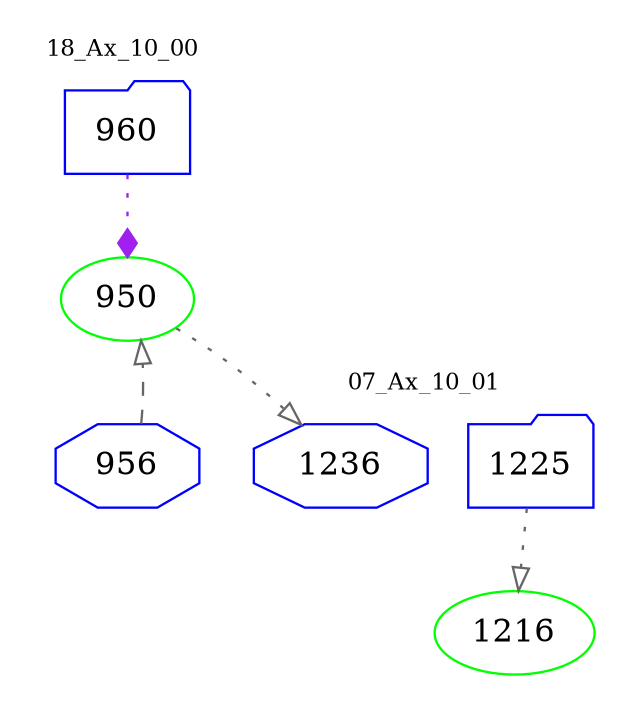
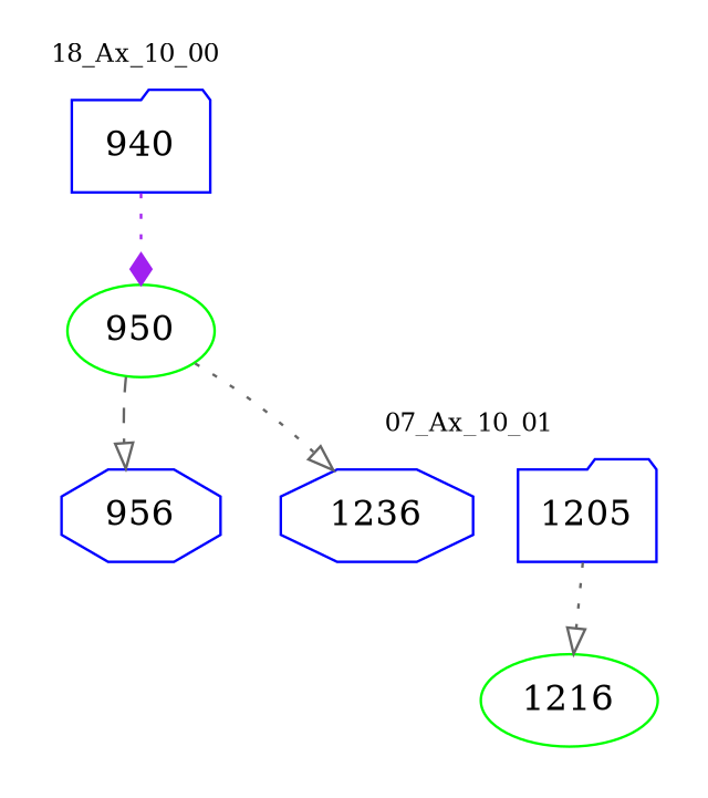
  digraph {
    node [color=blue shape=folder]
    edge [arrowhead=onormal color=gray40 style=dotted]
-   n1 [label=960]
+   n1 [label=940]
    n2 [color=green label=950 shape=ellipse]
    n3 [label=956 shape=octagon]
-   n4 [label=1225]
+   n4 [label=1205]
    n5 [color=green label=1216 shape=ellipse]
    n6 [label=1236 shape=octagon]
    subgraph cluster_1 {
      color=white
      fontsize=10
      label="18_Ax_10_00"
      n1
      n2
      n3
    }
    subgraph cluster_2 {
      color=white
      fontsize=10
      label="07_Ax_10_01"
      n4
      n5
      n6
    }
    n1 -> n2 [arrowhead=diamond color=purple]
-   n3 -> n2 [style=dashed]
+   n2 -> n3 [style=dashed]
    n2 -> n6
    n4 -> n5
  }
